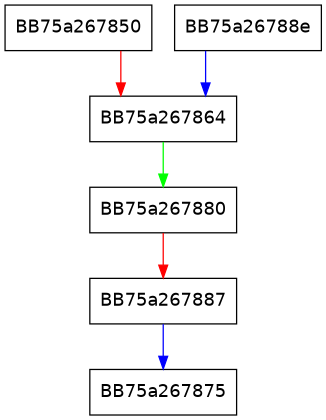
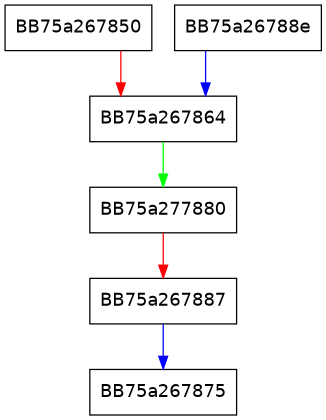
  digraph {
    fontname="DejaVu Sans"
    splines=ortho
    node [fontname="DejaVu Sans" shape=box]
    edge [color=red fontname="DejaVu Sans"]
    BB75a267850
    BB75a267864
    BB75a26788e
-   BB75a267880
+   BB75a267880 [label=BB75a277880]
    BB75a267887
    BB75a267875
    BB75a267850 -> BB75a267864
    BB75a267864 -> BB75a267880 [color=green]
    BB75a26788e -> BB75a267864 [color=blue]
    BB75a267880 -> BB75a267887
    BB75a267887 -> BB75a267875 [color=blue]
  }
